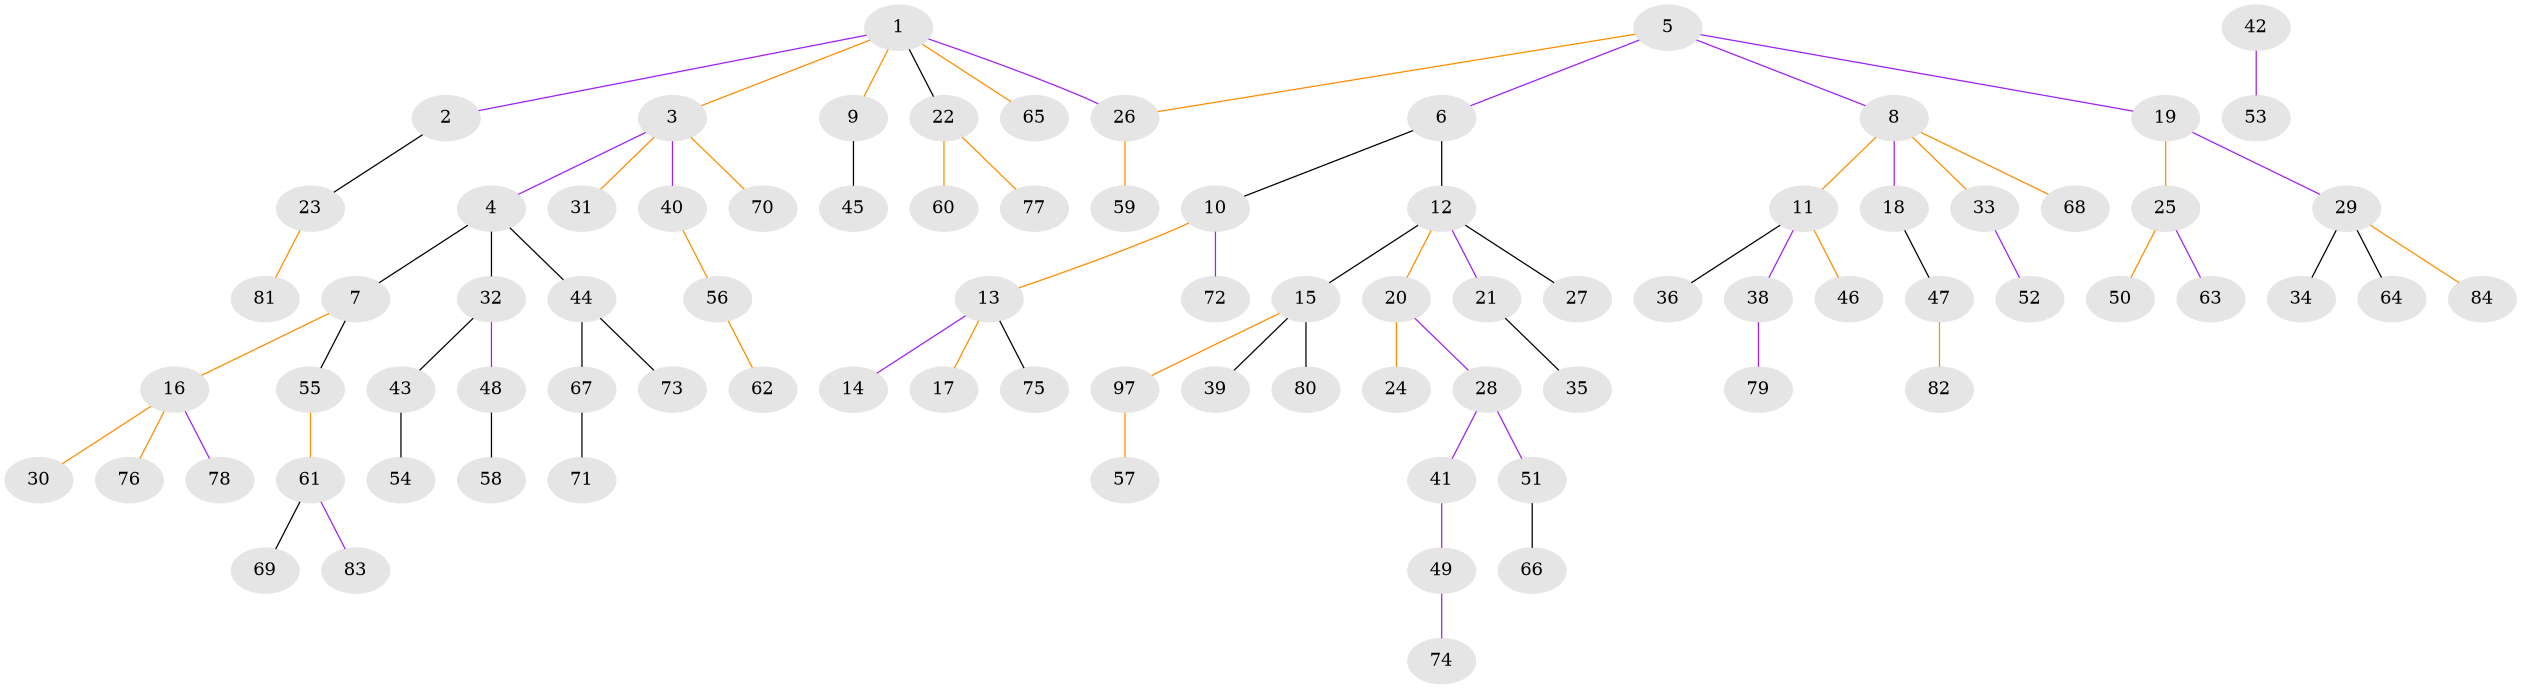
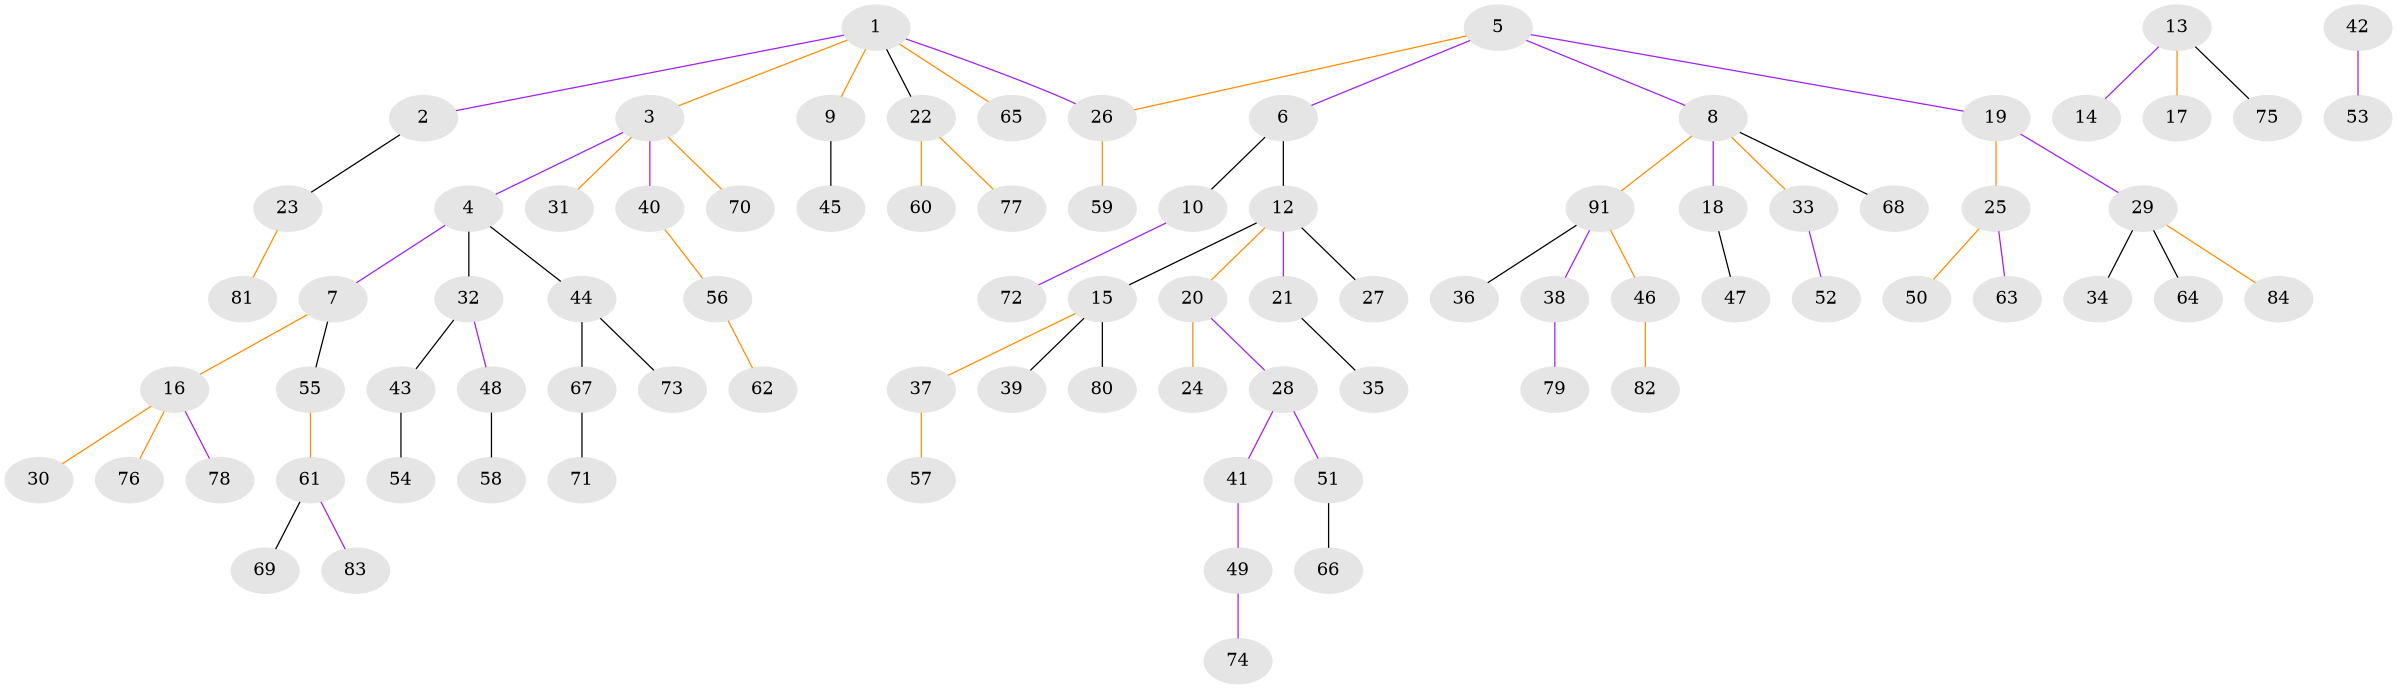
  graph {
    node [color=gray90 style=filled]
    edge [color=darkorange]
    1
    2
    3
    9
    22
    65
    26
    23
    4
    31
    40
    70
    5
    6
    8
    19
    45
    60
    77
    81
    7
    32
    44
    56
    16
    55
    43
    48
    67
    73
    10
    12
-   11
+   11 [label=91]
    18
    33
    68
    25
    29
    59
    13
    72
    15
    20
    21
    27
    30
    76
    78
    61
    36
    38
    46
    47
    52
    14
    17
    75
    79
    82
-   37 [label=97]
+   37
    39
    80
    24
    28
    35
    57
    50
    63
    34
    64
    84
    41
    51
    49
    66
    54
    58
    42
    53
    62
    74
    71
    69
    83
    1 -- 2 [color=purple]
    1 -- 3
    1 -- 9
    1 -- 22 [color=black]
    1 -- 65
    1 -- 26 [color=purple]
    2 -- 23 [color=black]
    3 -- 4 [color=purple]
    3 -- 31
    3 -- 40 [color=purple]
    3 -- 70
    9 -- 45 [color=black]
    22 -- 60
    22 -- 77
    26 -- 59
    23 -- 81
-   4 -- 7 [color=black]
+   4 -- 7 [color=purple]
    4 -- 32 [color=black]
    4 -- 44 [color=black]
    40 -- 56
    5 -- 26
    5 -- 6 [color=purple]
    5 -- 8 [color=purple]
    5 -- 19 [color=purple]
    6 -- 10 [color=black]
    6 -- 12 [color=black]
    8 -- 11
    8 -- 18 [color=purple]
    8 -- 33
-   8 -- 68
+   8 -- 68 [color=black]
    19 -- 25
    19 -- 29 [color=purple]
    7 -- 16
    7 -- 55 [color=black]
    32 -- 43 [color=black]
    32 -- 48 [color=purple]
    44 -- 67 [color=black]
    44 -- 73 [color=black]
    56 -- 62
    16 -- 30
    16 -- 76
    16 -- 78 [color=purple]
    55 -- 61
    43 -- 54 [color=black]
    48 -- 58 [color=black]
    67 -- 71 [color=black]
-   10 -- 13
    10 -- 72 [color=purple]
    12 -- 15 [color=black]
    12 -- 20
    12 -- 21 [color=purple]
    12 -- 27 [color=black]
    11 -- 36 [color=black]
    11 -- 38 [color=purple]
    11 -- 46
    18 -- 47 [color=black]
    33 -- 52 [color=purple]
    25 -- 50
    25 -- 63 [color=purple]
    29 -- 34 [color=black]
    29 -- 64 [color=black]
    29 -- 84
    13 -- 14 [color=purple]
    13 -- 17
    13 -- 75 [color=black]
    15 -- 37
    15 -- 39 [color=black]
    15 -- 80 [color=black]
    20 -- 24
    20 -- 28 [color=purple]
    21 -- 35 [color=black]
    61 -- 69 [color=black]
    61 -- 83 [color=purple]
    38 -- 79 [color=purple]
-   47 -- 82
+   46 -- 82
    37 -- 57
    28 -- 41 [color=purple]
    28 -- 51 [color=purple]
    41 -- 49 [color=purple]
    51 -- 66 [color=black]
    49 -- 74 [color=purple]
    42 -- 53 [color=purple]
  }
